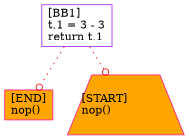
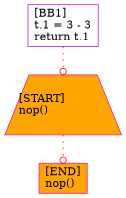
  digraph {
    fontname="DejaVu Serif"
    node [color=deeppink fillcolor=orange fontname="DejaVu Serif" shape=box style=filled]
    edge [arrowhead=odot color=red fontname="DejaVu Serif" style=dotted]
    n1 [label="[END]\lnop()\l"]
    n2 [label="[START]\lnop()\l" shape=trapezium]
    n3 [color=purple fillcolor=white label="[BB1]\lt.1 = 3 - 3\lreturn t.1\l"]
-   n3 -> n1
+   n2 -> n1
    n3 -> n2
  }
